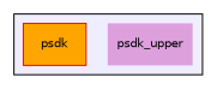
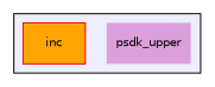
  digraph {
    compound=true
    node [fontname=Helvetica fontsize=10 style=filled]
    n1 [label=psdk_upper shape=plaintext fillcolor=plum]
-   n2 [color=red fillcolor=orange label=psdk shape=box]
+   n2 [color=red fillcolor=orange label=inc shape=box]
    subgraph cluster_1 {
      bgcolor="#eeeeff"
      pencolor=black
      n1
      n2
    }
  }
